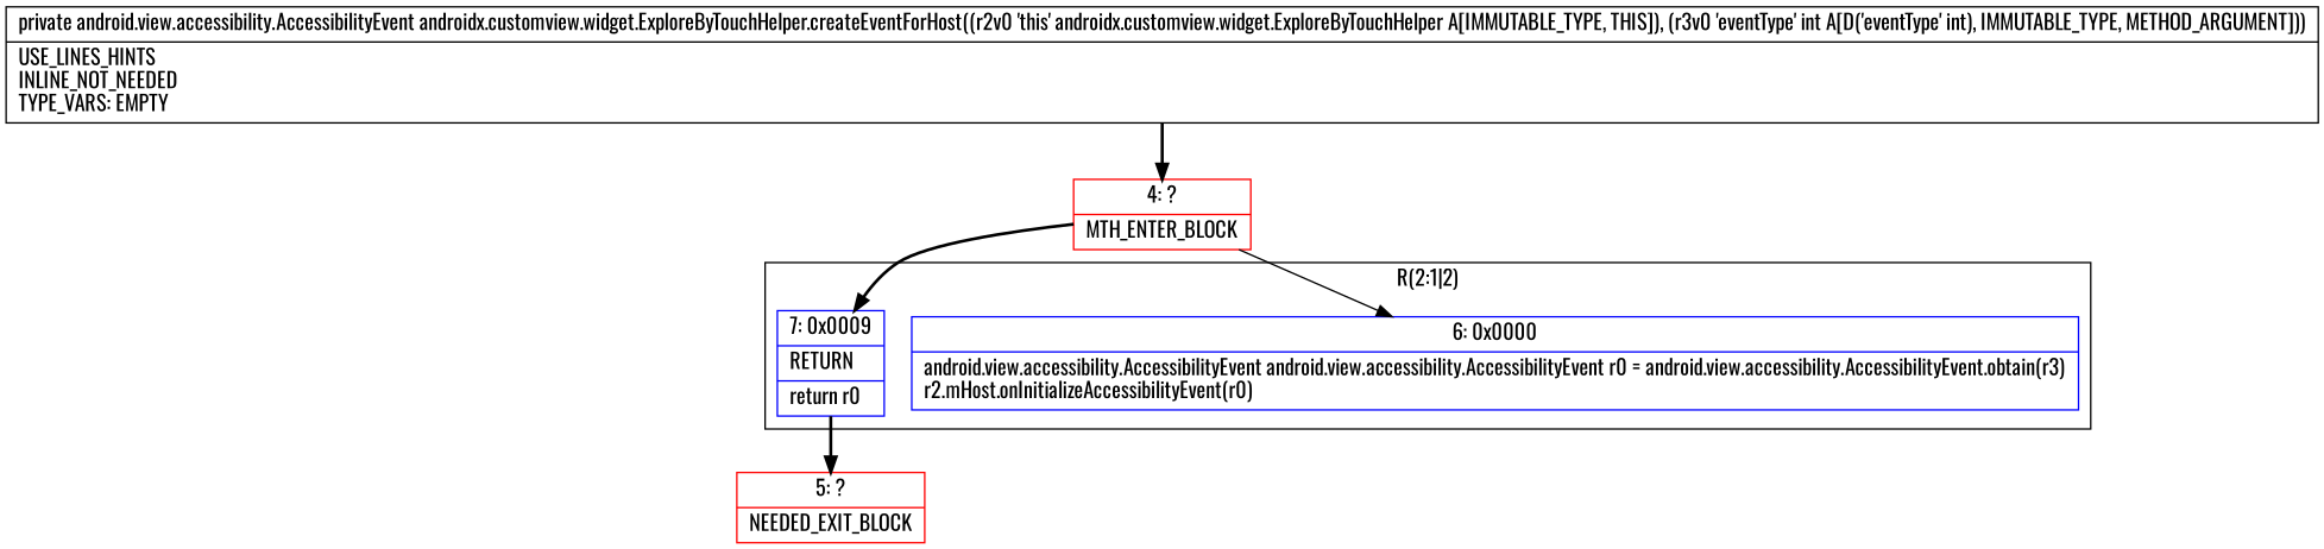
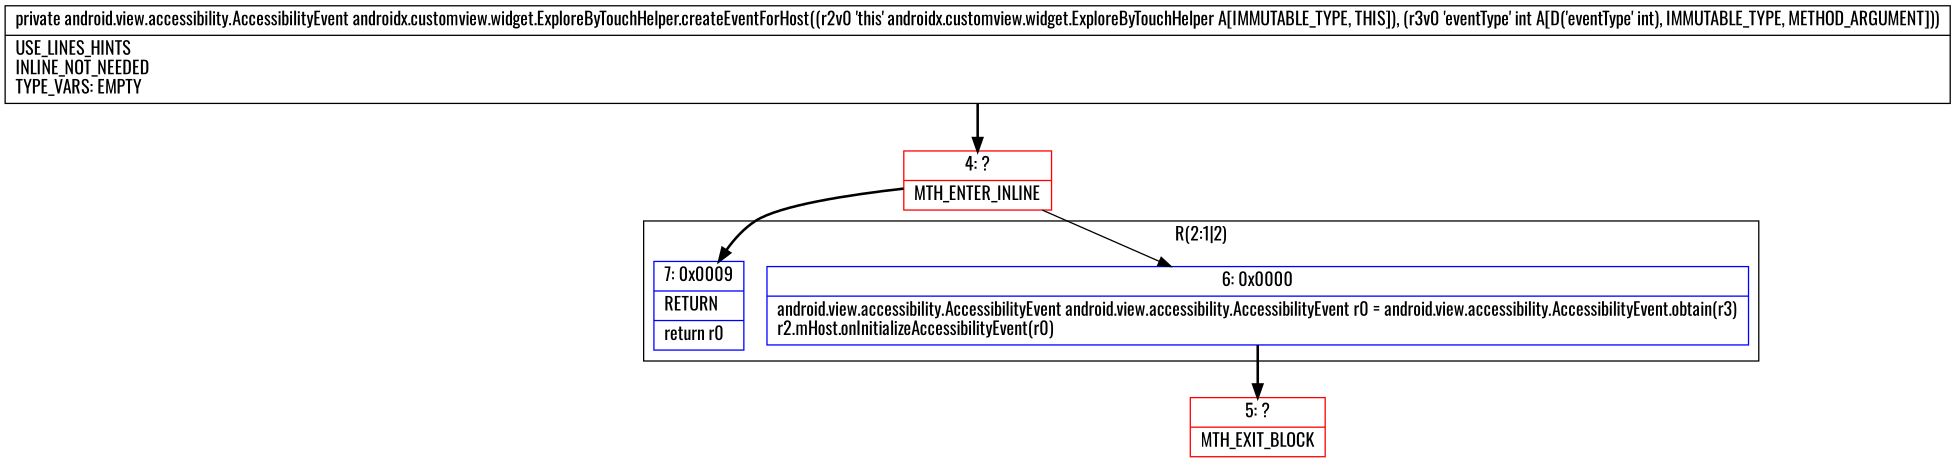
  digraph {
    fontname=Oswald
    node [color=blue fontname=Oswald shape=record]
    edge [fontname=Oswald style=bold]
    n1 [label="{6\:\ 0x0000|android.view.accessibility.AccessibilityEvent android.view.accessibility.AccessibilityEvent r0 = android.view.accessibility.AccessibilityEvent.obtain(r3)\lr2.mHost.onInitializeAccessibilityEvent(r0)\l}"]
    n2 [label="{7\:\ 0x0009|RETURN\l|return r0\l}"]
-   n3 [color=red label="{5\:\ ?|NEEDED_EXIT_BLOCK\l}"]
-   n4 [color=red label="{4\:\ ?|MTH_ENTER_BLOCK\l}"]
+   n3 [color=red label="{5\:\ ?|MTH_EXIT_BLOCK\l}"]
+   n4 [color=red label="{4\:\ ?|MTH_ENTER_INLINE\l}"]
    n5 [label="{private android.view.accessibility.AccessibilityEvent androidx.customview.widget.ExploreByTouchHelper.createEventForHost((r2v0 'this' androidx.customview.widget.ExploreByTouchHelper A[IMMUTABLE_TYPE, THIS]), (r3v0 'eventType' int A[D('eventType' int), IMMUTABLE_TYPE, METHOD_ARGUMENT]))  | USE_LINES_HINTS\lINLINE_NOT_NEEDED\lTYPE_VARS: EMPTY\l}" color=""]
    subgraph cluster_1 {
      label="R(2:1|2)"
      n1
      n2
    }
-   n2 -> n3
+   n1 -> n3
    n4 -> n1 [style=solid]
    n4 -> n2
    n5 -> n4
  }
